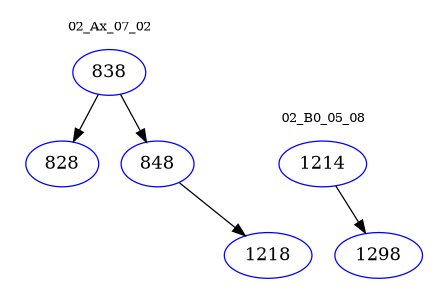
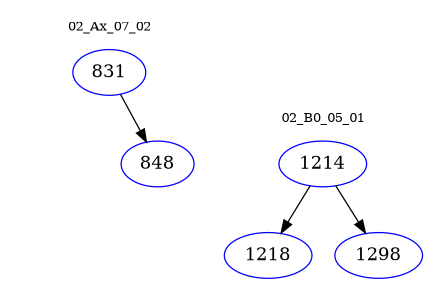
  digraph {
    node [color=blue]
    edge [color=black]
-   n1 [label=838]
-   n2 [label=828]
+   n1 [label=831]
    n3 [label=848]
    n4 [label=1214]
    n5 [label=1298]
    n6 [label=1218]
    subgraph cluster_1 {
      color=white
      fontsize=10
      label="02_Ax_07_02"
      n1
-     n2
      n3
    }
    subgraph cluster_2 {
      color=white
      fontsize=10
-     label="02_B0_05_08"
+     label="02_B0_05_01"
      n4
      n5
      n6
    }
-   n1 -> n2
    n1 -> n3
    n4 -> n5
-   n3 -> n6
+   n4 -> n6
  }
